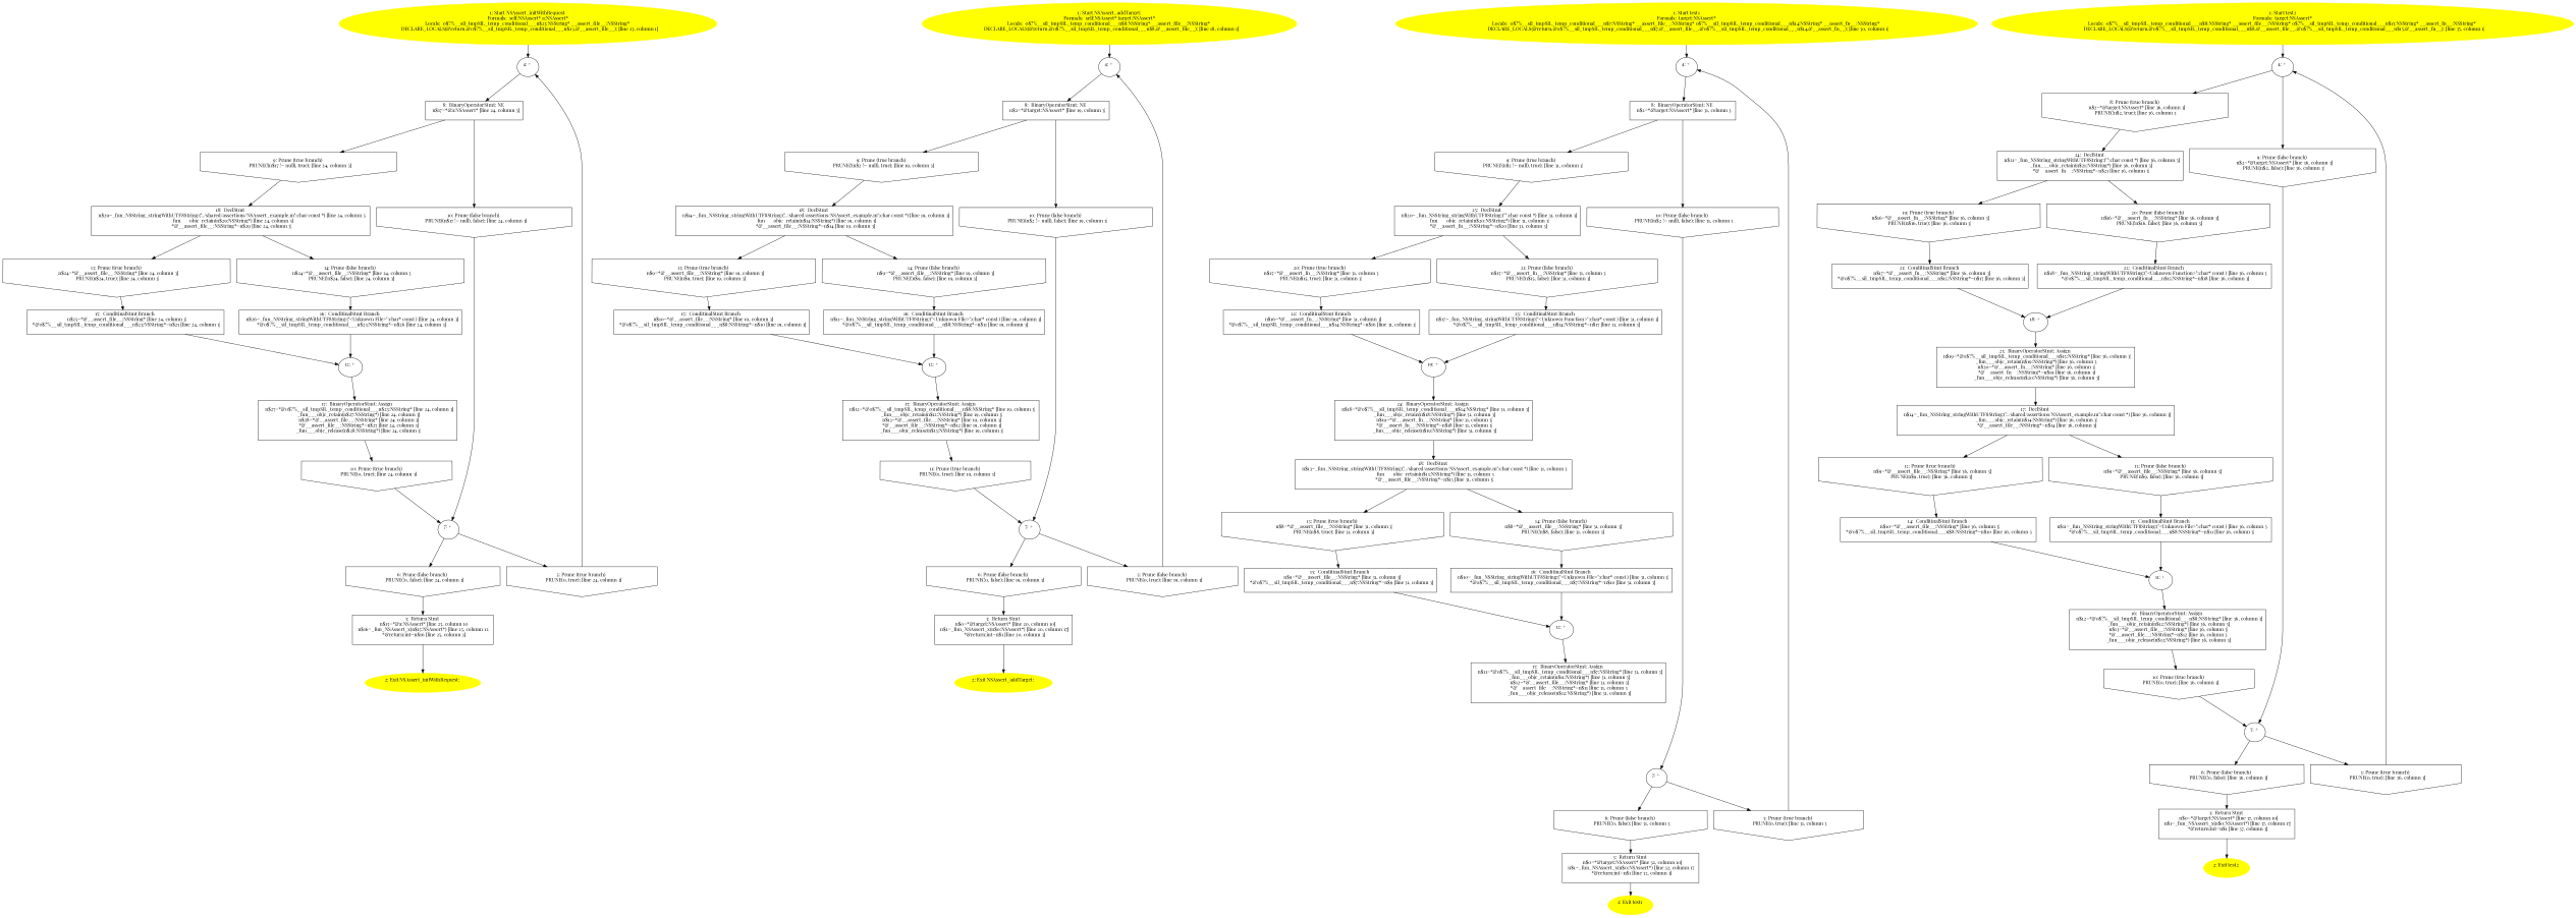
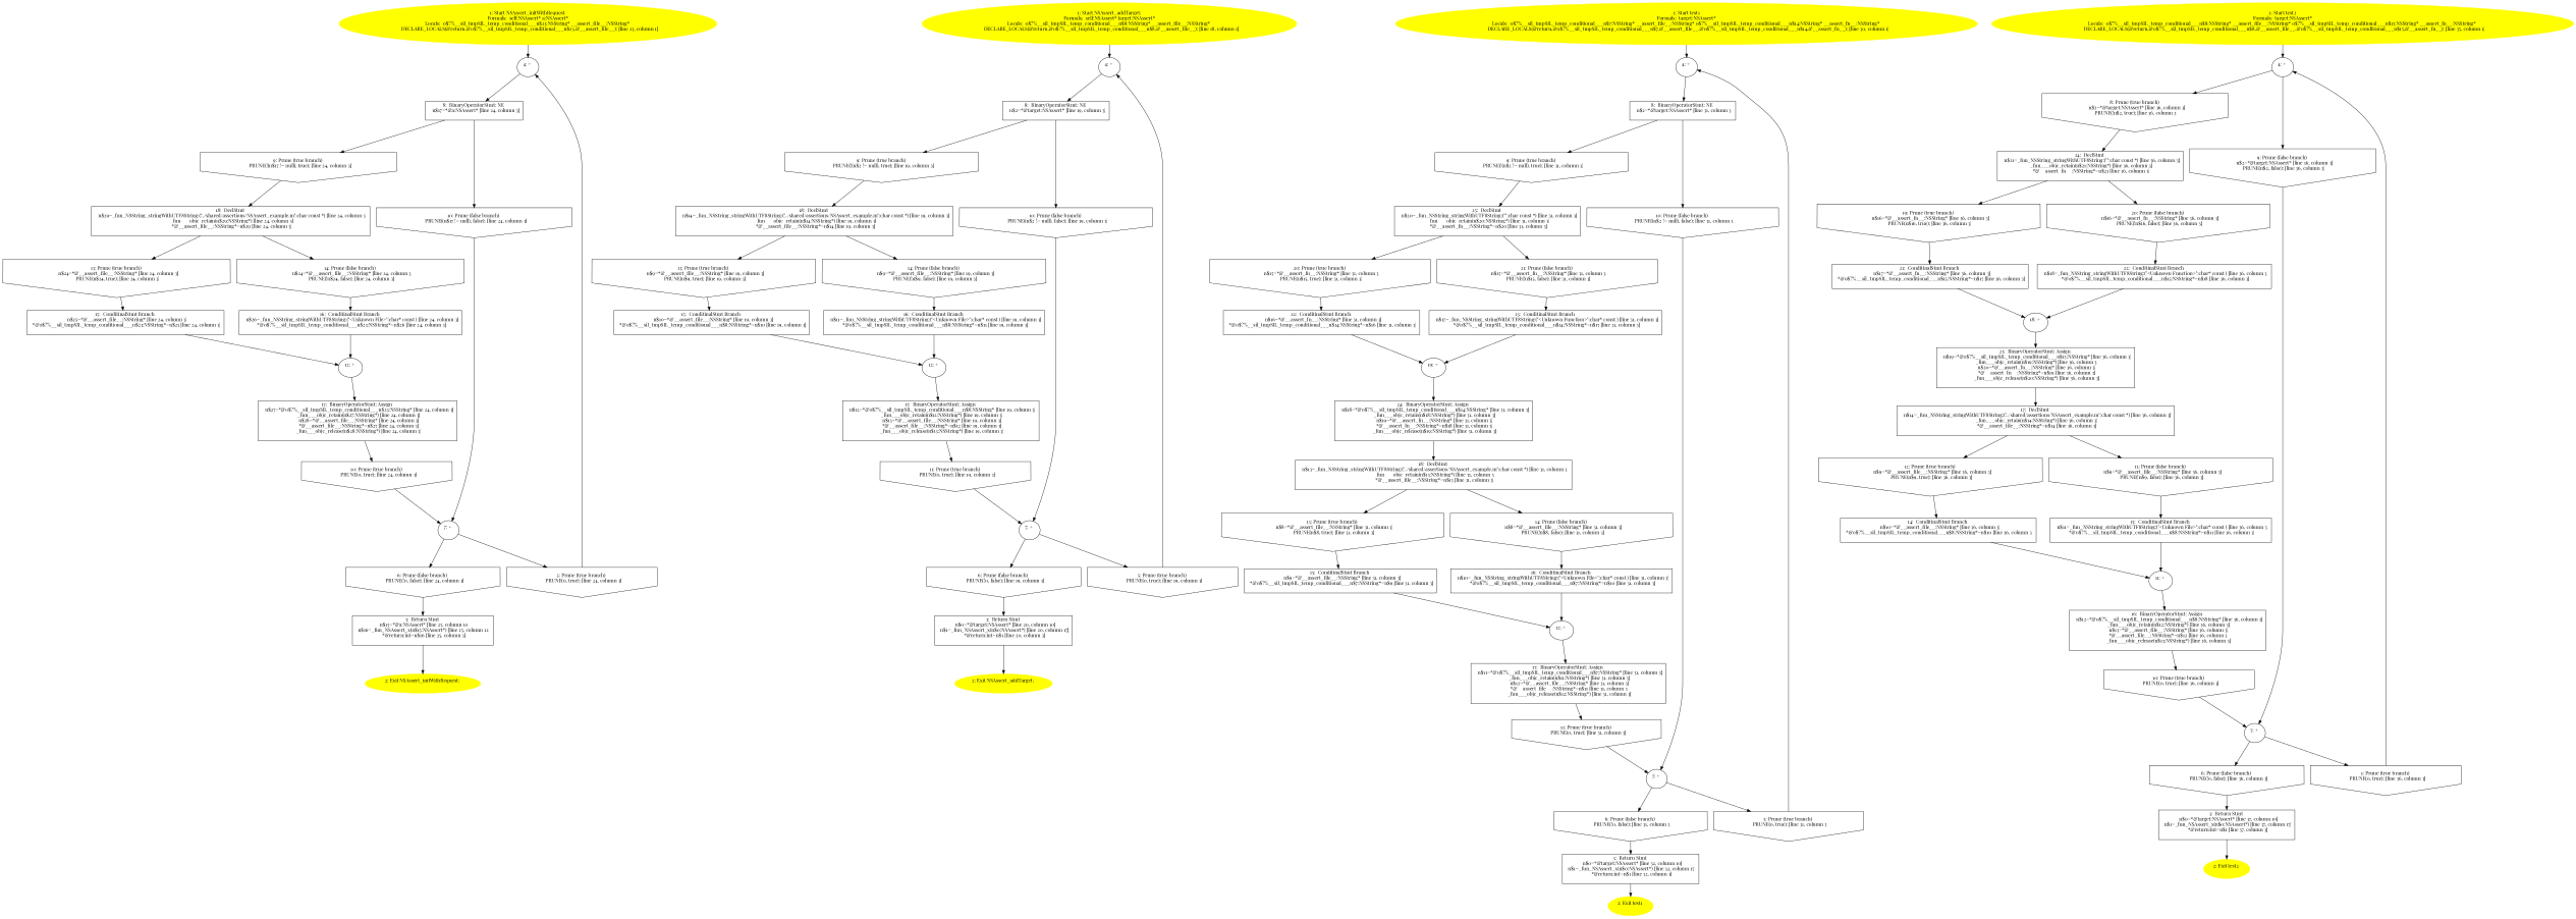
  digraph {
    fontname="Playfair Display"
    node [fontname="Playfair Display" shape=invhouse]
    edge [fontname="Playfair Display"]
    n1 [color=yellow label="1: Start NSAssert_initWithRequest:\nFormals:  self:NSAssert* a:NSAssert*\nLocals:  0$?%__sil_tmpSIL_temp_conditional___n$23:NSString* __assert_file__:NSString* \n   DECLARE_LOCALS(&return,&0$?%__sil_tmpSIL_temp_conditional___n$23,&__assert_file__); [line 23, column 1]\n " style=filled shape=""]
    n2 [label="4: + \n  " shape=""]
    n3 [label="8:  BinaryOperatorStmt: NE \n   n$17=*&a:NSAssert* [line 24, column 3]\n " shape=box]
    n4 [label="9: Prune (true branch) \n   PRUNE(!(n$17 != null), true); [line 24, column 3]\n "]
    n5 [label="10: Prune (false branch) \n   PRUNE((n$17 != null), false); [line 24, column 3]\n "]
    n6 [color=yellow label="2: Exit NSAssert_initWithRequest: \n  " style=filled shape=""]
    n7 [label="3:  Return Stmt \n   n$15=*&a:NSAssert* [line 25, column 10]\n  n$16=_fun_NSAssert_x(n$15:NSAssert*) [line 25, column 12]\n  *&return:int=n$16 [line 25, column 3]\n " shape=box]
    n8 [label="18:  DeclStmt \n   n$29=_fun_NSString_stringWithUTF8String:(\"../shared/assertions/NSAssert_example.m\":char const *) [line 24, column 3]\n  _fun___objc_retain(n$29:NSString*) [line 24, column 3]\n  *&__assert_file__:NSString*=n$29 [line 24, column 3]\n " shape=box]
    n9 [label="7: + \n  " shape=""]
    n10 [label="5: Prune (true branch) \n   PRUNE(0, true); [line 24, column 3]\n "]
    n11 [label="6: Prune (false branch) \n   PRUNE(!0, false); [line 24, column 3]\n "]
    n12 [label="13: Prune (true branch) \n   n$24=*&__assert_file__:NSString* [line 24, column 3]\n  PRUNE(n$24, true); [line 24, column 3]\n "]
    n13 [label="14: Prune (false branch) \n   n$24=*&__assert_file__:NSString* [line 24, column 3]\n  PRUNE(!n$24, false); [line 24, column 3]\n "]
    n14 [label="15:  ConditinalStmt Branch \n   n$25=*&__assert_file__:NSString* [line 24, column 3]\n  *&0$?%__sil_tmpSIL_temp_conditional___n$23:NSString*=n$25 [line 24, column 3]\n " shape=box]
    n15 [label="16:  ConditinalStmt Branch \n   n$26=_fun_NSString_stringWithUTF8String:(\"<Unknown File>\":char* const ) [line 24, column 3]\n  *&0$?%__sil_tmpSIL_temp_conditional___n$23:NSString*=n$26 [line 24, column 3]\n " shape=box]
    n16 [label="10: Prune (true branch) \n   PRUNE(0, true); [line 24, column 3]\n "]
    n17 [label="12: + \n  " shape=""]
    n18 [label="17:  BinaryOperatorStmt: Assign \n   n$27=*&0$?%__sil_tmpSIL_temp_conditional___n$23:NSString* [line 24, column 3]\n  _fun___objc_retain(n$27:NSString*) [line 24, column 3]\n  n$28=*&__assert_file__:NSString* [line 24, column 3]\n  *&__assert_file__:NSString*=n$27 [line 24, column 3]\n  _fun___objc_release(n$28:NSString*) [line 24, column 3]\n " shape=box]
    n19 [color=yellow label="1: Start NSAssert_addTarget:\nFormals:  self:NSAssert* target:NSAssert*\nLocals:  0$?%__sil_tmpSIL_temp_conditional___n$8:NSString* __assert_file__:NSString* \n   DECLARE_LOCALS(&return,&0$?%__sil_tmpSIL_temp_conditional___n$8,&__assert_file__); [line 18, column 1]\n " style=filled shape=""]
    n20 [label="4: + \n  " shape=""]
    n21 [label="8:  BinaryOperatorStmt: NE \n   n$2=*&target:NSAssert* [line 19, column 3]\n " shape=box]
    n22 [label="9: Prune (true branch) \n   PRUNE(!(n$2 != null), true); [line 19, column 3]\n "]
    n23 [label="10: Prune (false branch) \n   PRUNE((n$2 != null), false); [line 19, column 3]\n "]
    n24 [color=yellow label="2: Exit NSAssert_addTarget: \n  " style=filled shape=""]
    n25 [label="3:  Return Stmt \n   n$0=*&target:NSAssert* [line 20, column 10]\n  n$1=_fun_NSAssert_x(n$0:NSAssert*) [line 20, column 17]\n  *&return:int=n$1 [line 20, column 3]\n " shape=box]
    n26 [label="18:  DeclStmt \n   n$14=_fun_NSString_stringWithUTF8String:(\"../shared/assertions/NSAssert_example.m\":char const *) [line 19, column 3]\n  _fun___objc_retain(n$14:NSString*) [line 19, column 3]\n  *&__assert_file__:NSString*=n$14 [line 19, column 3]\n " shape=box]
    n27 [label="7: + \n  " shape=""]
-   n28 [label="5: Prune (false branch) \n   PRUNE(0, true); [line 19, column 3]\n "]
+   n28 [label="5: Prune (true branch) \n   PRUNE(0, true); [line 19, column 3]\n "]
    n29 [label="6: Prune (false branch) \n   PRUNE(!0, false); [line 19, column 3]\n "]
    n30 [label="13: Prune (true branch) \n   n$9=*&__assert_file__:NSString* [line 19, column 3]\n  PRUNE(n$9, true); [line 19, column 3]\n "]
    n31 [label="14: Prune (false branch) \n   n$9=*&__assert_file__:NSString* [line 19, column 3]\n  PRUNE(!n$9, false); [line 19, column 3]\n "]
    n32 [label="15:  ConditinalStmt Branch \n   n$10=*&__assert_file__:NSString* [line 19, column 3]\n  *&0$?%__sil_tmpSIL_temp_conditional___n$8:NSString*=n$10 [line 19, column 3]\n " shape=box]
    n33 [label="16:  ConditinalStmt Branch \n   n$11=_fun_NSString_stringWithUTF8String:(\"<Unknown File>\":char* const ) [line 19, column 3]\n  *&0$?%__sil_tmpSIL_temp_conditional___n$8:NSString*=n$11 [line 19, column 3]\n " shape=box]
    n34 [label="11: Prune (true branch) \n   PRUNE(0, true); [line 19, column 3]\n "]
    n35 [label="12: + \n  " shape=""]
    n36 [label="17:  BinaryOperatorStmt: Assign \n   n$12=*&0$?%__sil_tmpSIL_temp_conditional___n$8:NSString* [line 19, column 3]\n  _fun___objc_retain(n$12:NSString*) [line 19, column 3]\n  n$13=*&__assert_file__:NSString* [line 19, column 3]\n  *&__assert_file__:NSString*=n$12 [line 19, column 3]\n  _fun___objc_release(n$13:NSString*) [line 19, column 3]\n " shape=box]
    n37 [color=yellow label="1: Start test1\nFormals:  target:NSAssert*\nLocals:  0$?%__sil_tmpSIL_temp_conditional___n$7:NSString* __assert_file__:NSString* 0$?%__sil_tmpSIL_temp_conditional___n$14:NSString* __assert_fn__:NSString* \n   DECLARE_LOCALS(&return,&0$?%__sil_tmpSIL_temp_conditional___n$7,&__assert_file__,&0$?%__sil_tmpSIL_temp_conditional___n$14,&__assert_fn__); [line 30, column 1]\n " style=filled shape=""]
    n38 [label="4: + \n  " shape=""]
    n39 [label="8:  BinaryOperatorStmt: NE \n   n$2=*&target:NSAssert* [line 31, column 3]\n " shape=box]
    n40 [label="9: Prune (true branch) \n   PRUNE(!(n$2 != null), true); [line 31, column 3]\n "]
    n41 [label="10: Prune (false branch) \n   PRUNE((n$2 != null), false); [line 31, column 3]\n "]
    n42 [color=yellow label="2: Exit test1 \n  " style=filled shape=""]
    n43 [label="3:  Return Stmt \n   n$0=*&target:NSAssert* [line 32, column 10]\n  n$1=_fun_NSAssert_x(n$0:NSAssert*) [line 32, column 17]\n  *&return:int=n$1 [line 32, column 3]\n " shape=box]
    n44 [label="25:  DeclStmt \n   n$20=_fun_NSString_stringWithUTF8String:(\"\":char const *) [line 31, column 3]\n  _fun___objc_retain(n$20:NSString*) [line 31, column 3]\n  *&__assert_fn__:NSString*=n$20 [line 31, column 3]\n " shape=box]
    n45 [label="7: + \n  " shape=""]
    n46 [label="5: Prune (true branch) \n   PRUNE(0, true); [line 31, column 3]\n "]
    n47 [label="6: Prune (false branch) \n   PRUNE(!0, false); [line 31, column 3]\n "]
    n48 [label="20: Prune (true branch) \n   n$15=*&__assert_fn__:NSString* [line 31, column 3]\n  PRUNE(n$15, true); [line 31, column 3]\n "]
    n49 [label="21: Prune (false branch) \n   n$15=*&__assert_fn__:NSString* [line 31, column 3]\n  PRUNE(!n$15, false); [line 31, column 3]\n "]
    n50 [label="22:  ConditinalStmt Branch \n   n$16=*&__assert_fn__:NSString* [line 31, column 3]\n  *&0$?%__sil_tmpSIL_temp_conditional___n$14:NSString*=n$16 [line 31, column 3]\n " shape=box]
    n51 [label="23:  ConditinalStmt Branch \n   n$17=_fun_NSString_stringWithUTF8String:(\"<Unknown Function>\":char* const ) [line 31, column 3]\n  *&0$?%__sil_tmpSIL_temp_conditional___n$14:NSString*=n$17 [line 31, column 3]\n " shape=box]
+   n52 [label="11: Prune (true branch) \n   PRUNE(0, true); [line 31, column 3]\n "]
    n53 [label="12: + \n  " shape=""]
    n54 [label="17:  BinaryOperatorStmt: Assign \n   n$11=*&0$?%__sil_tmpSIL_temp_conditional___n$7:NSString* [line 31, column 3]\n  _fun___objc_retain(n$11:NSString*) [line 31, column 3]\n  n$12=*&__assert_file__:NSString* [line 31, column 3]\n  *&__assert_file__:NSString*=n$11 [line 31, column 3]\n  _fun___objc_release(n$12:NSString*) [line 31, column 3]\n " shape=box]
    n55 [label="13: Prune (true branch) \n   n$8=*&__assert_file__:NSString* [line 31, column 3]\n  PRUNE(n$8, true); [line 31, column 3]\n "]
    n56 [label="15:  ConditinalStmt Branch \n   n$9=*&__assert_file__:NSString* [line 31, column 3]\n  *&0$?%__sil_tmpSIL_temp_conditional___n$7:NSString*=n$9 [line 31, column 3]\n " shape=box]
    n57 [label="14: Prune (false branch) \n   n$8=*&__assert_file__:NSString* [line 31, column 3]\n  PRUNE(!n$8, false); [line 31, column 3]\n "]
    n58 [label="16:  ConditinalStmt Branch \n   n$10=_fun_NSString_stringWithUTF8String:(\"<Unknown File>\":char* const ) [line 31, column 3]\n  *&0$?%__sil_tmpSIL_temp_conditional___n$7:NSString*=n$10 [line 31, column 3]\n " shape=box]
    n59 [label="18:  DeclStmt \n   n$13=_fun_NSString_stringWithUTF8String:(\"../shared/assertions/NSAssert_example.m\":char const *) [line 31, column 3]\n  _fun___objc_retain(n$13:NSString*) [line 31, column 3]\n  *&__assert_file__:NSString*=n$13 [line 31, column 3]\n " shape=box]
    n60 [label="19: + \n  " shape=""]
    n61 [label="24:  BinaryOperatorStmt: Assign \n   n$18=*&0$?%__sil_tmpSIL_temp_conditional___n$14:NSString* [line 31, column 3]\n  _fun___objc_retain(n$18:NSString*) [line 31, column 3]\n  n$19=*&__assert_fn__:NSString* [line 31, column 3]\n  *&__assert_fn__:NSString*=n$18 [line 31, column 3]\n  _fun___objc_release(n$19:NSString*) [line 31, column 3]\n " shape=box]
    n62 [color=yellow label="1: Start test2\nFormals:  target:NSAssert*\nLocals:  0$?%__sil_tmpSIL_temp_conditional___n$8:NSString* __assert_file__:NSString* 0$?%__sil_tmpSIL_temp_conditional___n$15:NSString* __assert_fn__:NSString* \n   DECLARE_LOCALS(&return,&0$?%__sil_tmpSIL_temp_conditional___n$8,&__assert_file__,&0$?%__sil_tmpSIL_temp_conditional___n$15,&__assert_fn__); [line 35, column 1]\n " style=filled shape=""]
    n63 [label="4: + \n  " shape=""]
    n64 [label="8: Prune (true branch) \n   n$2=*&target:NSAssert* [line 36, column 3]\n  PRUNE(!n$2, true); [line 36, column 3]\n "]
    n65 [label="9: Prune (false branch) \n   n$2=*&target:NSAssert* [line 36, column 3]\n  PRUNE(n$2, false); [line 36, column 3]\n "]
    n66 [label="24:  DeclStmt \n   n$21=_fun_NSString_stringWithUTF8String:(\"\":char const *) [line 36, column 3]\n  _fun___objc_retain(n$21:NSString*) [line 36, column 3]\n  *&__assert_fn__:NSString*=n$21 [line 36, column 3]\n " shape=box]
    n67 [label="7: + \n  " shape=""]
    n68 [color=yellow label="2: Exit test2 \n  " style=filled shape=""]
    n69 [label="3:  Return Stmt \n   n$0=*&target:NSAssert* [line 37, column 10]\n  n$1=_fun_NSAssert_x(n$0:NSAssert*) [line 37, column 17]\n  *&return:int=n$1 [line 37, column 3]\n " shape=box]
    n70 [label="19: Prune (true branch) \n   n$16=*&__assert_fn__:NSString* [line 36, column 3]\n  PRUNE(n$16, true); [line 36, column 3]\n "]
    n71 [label="20: Prune (false branch) \n   n$16=*&__assert_fn__:NSString* [line 36, column 3]\n  PRUNE(!n$16, false); [line 36, column 3]\n "]
    n72 [label="5: Prune (true branch) \n   PRUNE(0, true); [line 36, column 3]\n "]
    n73 [label="6: Prune (false branch) \n   PRUNE(!0, false); [line 36, column 3]\n "]
    n74 [label="21:  ConditinalStmt Branch \n   n$17=*&__assert_fn__:NSString* [line 36, column 3]\n  *&0$?%__sil_tmpSIL_temp_conditional___n$15:NSString*=n$17 [line 36, column 3]\n " shape=box]
    n75 [label="22:  ConditinalStmt Branch \n   n$18=_fun_NSString_stringWithUTF8String:(\"<Unknown Function>\":char* const ) [line 36, column 3]\n  *&0$?%__sil_tmpSIL_temp_conditional___n$15:NSString*=n$18 [line 36, column 3]\n " shape=box]
    n76 [label="10: Prune (true branch) \n   PRUNE(0, true); [line 36, column 3]\n "]
    n77 [label="11: + \n  " shape=""]
    n78 [label="16:  BinaryOperatorStmt: Assign \n   n$12=*&0$?%__sil_tmpSIL_temp_conditional___n$8:NSString* [line 36, column 3]\n  _fun___objc_retain(n$12:NSString*) [line 36, column 3]\n  n$13=*&__assert_file__:NSString* [line 36, column 3]\n  *&__assert_file__:NSString*=n$12 [line 36, column 3]\n  _fun___objc_release(n$13:NSString*) [line 36, column 3]\n " shape=box]
    n79 [label="12: Prune (true branch) \n   n$9=*&__assert_file__:NSString* [line 36, column 3]\n  PRUNE(n$9, true); [line 36, column 3]\n "]
    n80 [label="14:  ConditinalStmt Branch \n   n$10=*&__assert_file__:NSString* [line 36, column 3]\n  *&0$?%__sil_tmpSIL_temp_conditional___n$8:NSString*=n$10 [line 36, column 3]\n " shape=box]
    n81 [label="13: Prune (false branch) \n   n$9=*&__assert_file__:NSString* [line 36, column 3]\n  PRUNE(!n$9, false); [line 36, column 3]\n "]
    n82 [label="15:  ConditinalStmt Branch \n   n$11=_fun_NSString_stringWithUTF8String:(\"<Unknown File>\":char* const ) [line 36, column 3]\n  *&0$?%__sil_tmpSIL_temp_conditional___n$8:NSString*=n$11 [line 36, column 3]\n " shape=box]
    n83 [label="17:  DeclStmt \n   n$14=_fun_NSString_stringWithUTF8String:(\"../shared/assertions/NSAssert_example.m\":char const *) [line 36, column 3]\n  _fun___objc_retain(n$14:NSString*) [line 36, column 3]\n  *&__assert_file__:NSString*=n$14 [line 36, column 3]\n " shape=box]
    n84 [label="18: + \n  " shape=""]
    n85 [label="23:  BinaryOperatorStmt: Assign \n   n$19=*&0$?%__sil_tmpSIL_temp_conditional___n$15:NSString* [line 36, column 3]\n  _fun___objc_retain(n$19:NSString*) [line 36, column 3]\n  n$20=*&__assert_fn__:NSString* [line 36, column 3]\n  *&__assert_fn__:NSString*=n$19 [line 36, column 3]\n  _fun___objc_release(n$20:NSString*) [line 36, column 3]\n " shape=box]
    n1 -> n2
    n2 -> n3
    n3 -> n4
    n3 -> n5
    n4 -> n8
    n5 -> n9
    n7 -> n6
    n8 -> n12
    n8 -> n13
    n9 -> n10
    n9 -> n11
    n10 -> n2
    n11 -> n7
    n12 -> n14
    n13 -> n15
    n14 -> n17
    n15 -> n17
    n16 -> n9
    n17 -> n18
    n18 -> n16
    n19 -> n20
    n20 -> n21
    n21 -> n22
    n21 -> n23
    n22 -> n26
    n23 -> n27
    n25 -> n24
    n26 -> n30
    n26 -> n31
    n27 -> n28
    n27 -> n29
    n28 -> n20
    n29 -> n25
    n30 -> n32
    n31 -> n33
    n32 -> n35
    n33 -> n35
    n34 -> n27
    n35 -> n36
    n36 -> n34
    n37 -> n38
    n38 -> n39
    n39 -> n40
    n39 -> n41
    n40 -> n44
    n41 -> n45
    n43 -> n42
    n44 -> n48
    n44 -> n49
    n45 -> n46
    n45 -> n47
    n46 -> n38
    n47 -> n43
    n48 -> n50
    n49 -> n51
    n50 -> n60
    n51 -> n60
+   n52 -> n45
    n53 -> n54
+   n54 -> n52
    n55 -> n56
    n56 -> n53
    n57 -> n58
    n58 -> n53
    n59 -> n55
    n59 -> n57
    n60 -> n61
    n61 -> n59
    n62 -> n63
    n63 -> n64
    n63 -> n65
    n64 -> n66
    n65 -> n67
    n66 -> n70
    n66 -> n71
    n67 -> n72
    n67 -> n73
    n69 -> n68
    n70 -> n74
    n71 -> n75
    n72 -> n63
    n73 -> n69
    n74 -> n84
    n75 -> n84
    n76 -> n67
    n77 -> n78
    n78 -> n76
    n79 -> n80
    n80 -> n77
    n81 -> n82
    n82 -> n77
    n83 -> n79
    n83 -> n81
    n84 -> n85
    n85 -> n83
  }
